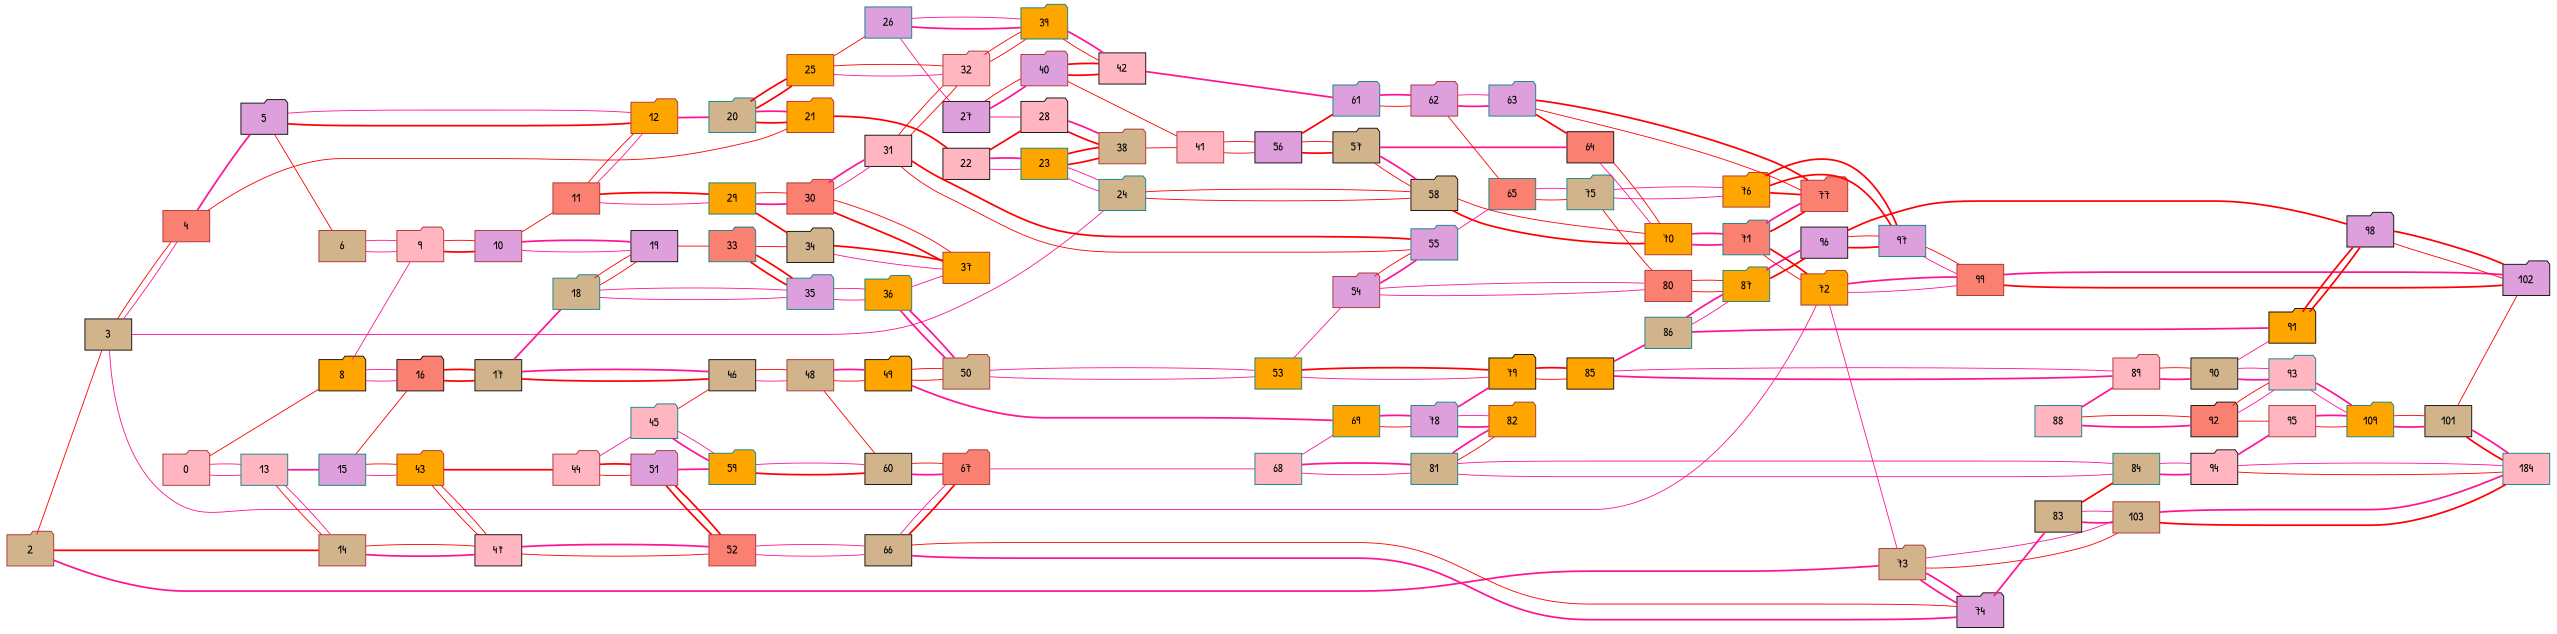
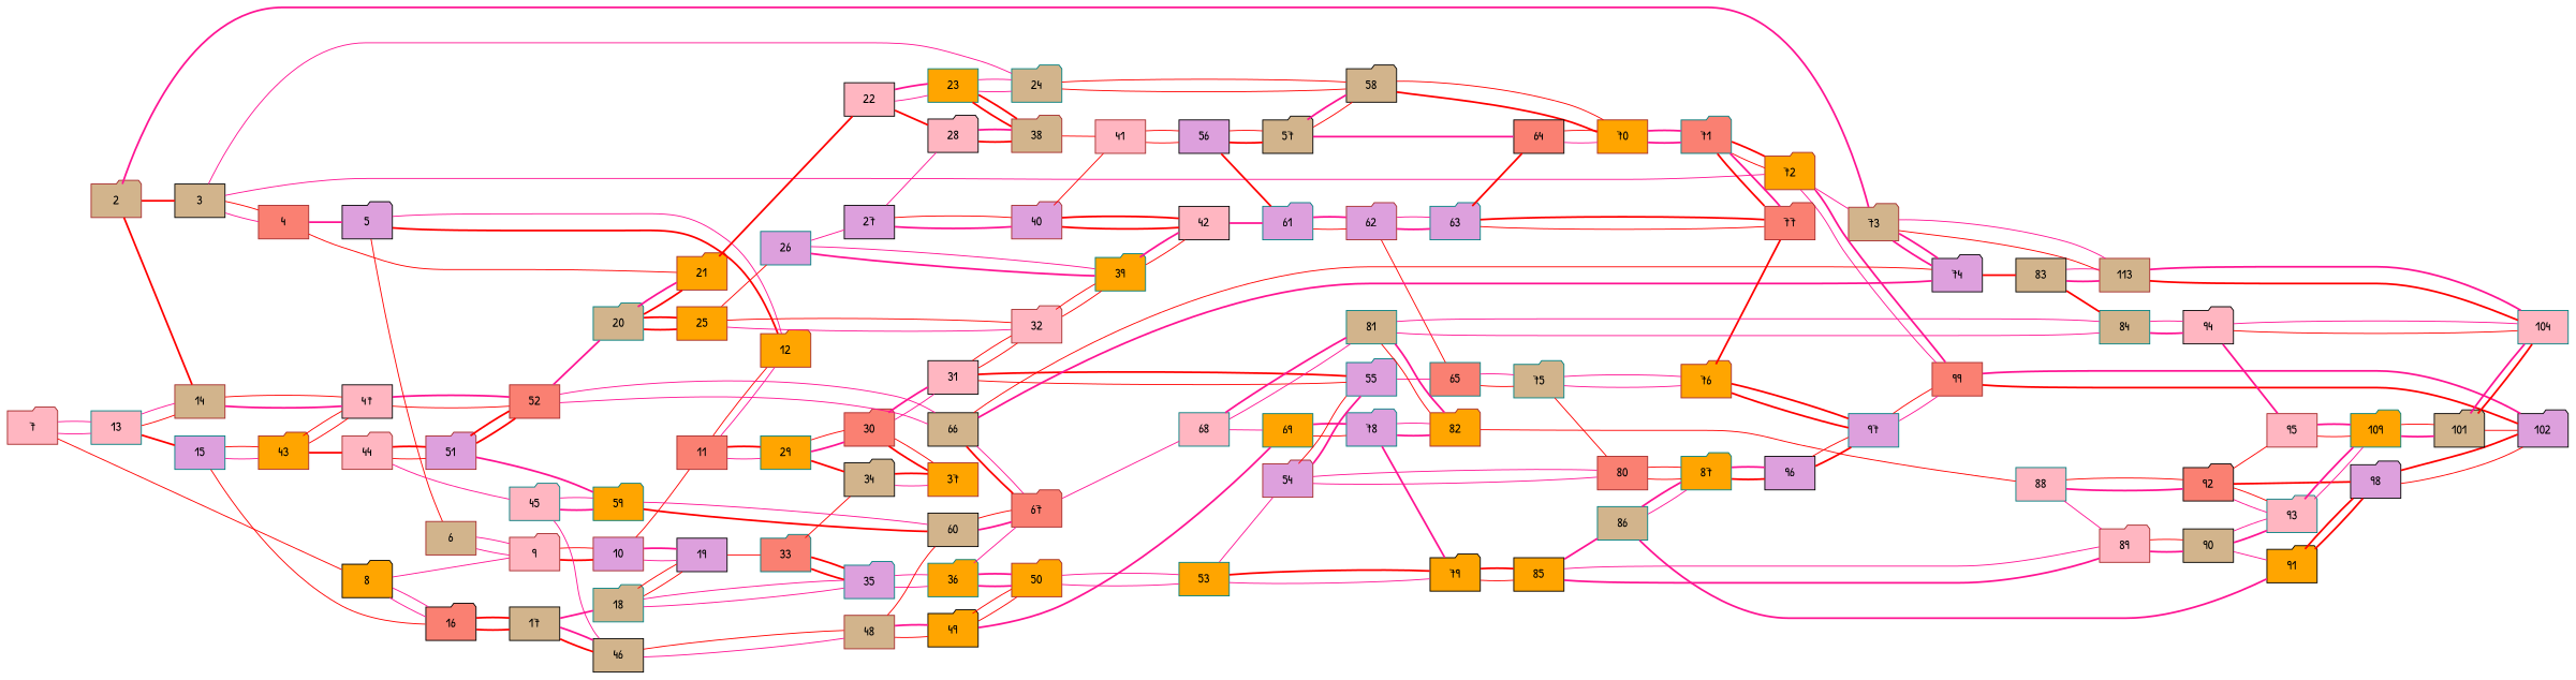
  graph {
    fontname="Patrick Hand"
    rankdir=LR
    node [color=brown fillcolor=tan fontname="Patrick Hand" shape=folder style=filled]
    edge [color=deeppink fontname="Patrick Hand" style=solid]
    3 [color=black shape=box]
    2
    14 [shape=box]
    73
-   7 [fillcolor=lightpink label=0]
+   7 [fillcolor=lightpink]
    8 [color=black fillcolor=orange]
    13 [color=teal fillcolor=lightpink shape=box]
    4 [fillcolor=salmon shape=box]
    24 [color=teal]
    72 [fillcolor=orange]
    47 [color=black fillcolor=lightpink shape=box]
    74 [color=black fillcolor=plum]
-   103 [shape=box]
+   103 [shape=box label=113]
    5 [color=black fillcolor=plum]
    21 [fillcolor=orange]
    58 [color=black]
    99 [fillcolor=salmon shape=box]
    6 [shape=box]
    12 [fillcolor=orange]
    22 [color=black fillcolor=lightpink shape=box]
    9 [fillcolor=lightpink]
    20 [color=teal]
    10 [fillcolor=plum shape=box]
    16 [color=black fillcolor=salmon]
    15 [color=teal fillcolor=plum shape=box]
    17 [color=black shape=box]
    11 [fillcolor=salmon shape=box]
    19 [color=black fillcolor=plum shape=box]
    29 [color=teal fillcolor=orange shape=box]
    33 [color=teal fillcolor=salmon]
    30 [fillcolor=salmon]
    34 [color=black]
    25 [fillcolor=orange shape=box]
    43 [fillcolor=orange]
    52 [fillcolor=salmon shape=box]
    44 [fillcolor=lightpink]
    18 [color=teal]
    46 [color=black shape=box]
    35 [color=teal fillcolor=plum]
    48 [shape=box]
    36 [color=teal fillcolor=orange]
    26 [color=teal fillcolor=plum shape=box]
    32 [fillcolor=lightpink]
    23 [color=teal fillcolor=orange shape=box]
    28 [color=black fillcolor=lightpink]
    38
    41 [fillcolor=lightpink shape=box]
    70 [fillcolor=orange shape=box]
    27 [color=black fillcolor=plum shape=box]
    39 [color=teal fillcolor=orange]
    40 [fillcolor=plum]
    42 [color=black fillcolor=lightpink shape=box]
    31 [color=black fillcolor=lightpink shape=box]
    37 [fillcolor=orange shape=box]
    55 [color=teal fillcolor=plum]
    65 [color=teal fillcolor=salmon shape=box]
-   50
+   50 [fillcolor=orange]
    53 [color=teal fillcolor=orange shape=box]
    56 [color=black fillcolor=plum shape=box]
    61 [color=teal fillcolor=plum]
    57 [color=black]
    62 [fillcolor=plum]
    45 [color=teal fillcolor=lightpink]
    51 [fillcolor=plum]
    59 [color=teal fillcolor=orange]
    60 [color=black shape=box]
    49 [color=black fillcolor=orange]
    66 [color=black shape=box]
    69 [color=teal fillcolor=orange shape=box]
    67 [fillcolor=salmon]
    78 [color=teal fillcolor=plum]
    54 [fillcolor=plum]
    79 [color=black fillcolor=orange]
    80 [fillcolor=salmon shape=box]
    85 [color=black fillcolor=orange shape=box]
    87 [color=teal fillcolor=orange]
    75 [color=teal]
    64 [color=black fillcolor=salmon shape=box]
    71 [color=teal fillcolor=salmon]
    68 [color=teal fillcolor=lightpink shape=box]
    63 [color=teal fillcolor=plum]
    77 [fillcolor=salmon]
    76 [fillcolor=orange]
    83 [color=black shape=box]
    81 [color=teal shape=box]
    82 [fillcolor=orange]
    84 [color=teal shape=box]
    102 [color=black fillcolor=plum]
-   104 [color=teal fillcolor=lightpink shape=box label=184]
+   104 [color=teal fillcolor=lightpink shape=box]
    97 [color=teal fillcolor=plum shape=box]
    88 [color=teal fillcolor=lightpink shape=box]
    86 [color=teal shape=box]
    89 [fillcolor=lightpink]
    96 [color=black fillcolor=plum shape=box]
    94 [color=black fillcolor=lightpink]
    92 [color=black fillcolor=salmon]
    95 [fillcolor=lightpink shape=box]
    91 [color=black fillcolor=orange]
    90 [color=black shape=box]
    98 [color=black fillcolor=plum]
    93 [color=teal fillcolor=lightpink]
    n102 [color=teal fillcolor=orange label=109]
-   101 [color=black shape=box]
+   101 [color=black]
    3 -- 4
    3 -- 4 [color=red]
    3 -- 24
    3 -- 72
-   2 -- 3 [color=red]
+   2 -- 3 [color=red style=bold]
    2 -- 14 [color=red style=bold]
    2 -- 73 [style=bold]
    14 -- 47 [style=bold]
    14 -- 47 [color=red]
    73 -- 74 [style=bold]
    73 -- 74 [style=bold]
    73 -- 103 [color=red]
    73 -- 103
    7 -- 8 [color=red]
    7 -- 13
    7 -- 13
    8 -- 9
    8 -- 16
    8 -- 16
    13 -- 14 [color=red]
    13 -- 14
-   13 -- 15 [style=bold]
+   13 -- 15 [color=red style=bold]
    4 -- 5 [style=bold]
    4 -- 21 [color=red]
    24 -- 58 [color=red]
    24 -- 58 [color=red]
    72 -- 73
    72 -- 99
    72 -- 99 [style=bold]
    47 -- 52 [color=red]
    47 -- 52 [style=bold]
-   74 -- 83 [style=bold]
+   74 -- 83 [color=red style=bold]
    103 -- 104 [color=red style=bold]
    103 -- 104 [style=bold]
    5 -- 6 [color=red]
    5 -- 12 [color=red style=bold]
    5 -- 12
    21 -- 22 [color=red style=bold]
    58 -- 70 [color=red style=bold]
    58 -- 70 [color=red]
    99 -- 102 [color=red style=bold]
    99 -- 102 [style=bold]
    6 -- 9
    6 -- 9
-   12 -- 20 [style=bold]
+   52 -- 20 [style=bold]
    22 -- 23
    22 -- 23 [style=bold]
    22 -- 28 [color=red style=bold]
    9 -- 10 [color=red style=bold]
    9 -- 10 [color=red]
    20 -- 21 [color=red style=bold]
    20 -- 21 [style=bold]
    20 -- 25 [color=red style=bold]
    20 -- 25 [color=red style=bold]
    10 -- 11 [color=red]
    10 -- 19
    10 -- 19 [style=bold]
    16 -- 17 [color=red style=bold]
    16 -- 17 [color=red style=bold]
    15 -- 16 [color=red]
    15 -- 43
    15 -- 43 [color=red]
    17 -- 18 [style=bold]
    17 -- 46 [color=red style=bold]
    17 -- 46 [style=bold]
    11 -- 12
    11 -- 12 [color=red]
    11 -- 29
    11 -- 29 [color=red style=bold]
    19 -- 33 [color=red]
    29 -- 30 [style=bold]
    29 -- 30 [color=red]
    29 -- 34 [color=red style=bold]
    33 -- 34 [color=red]
    33 -- 35 [color=red style=bold]
    33 -- 35 [color=red style=bold]
    30 -- 31
    30 -- 31 [style=bold]
    30 -- 37 [color=red style=bold]
    30 -- 37 [color=red]
    34 -- 37
    34 -- 37 [color=red style=bold]
    25 -- 26 [color=red]
    25 -- 32
    25 -- 32 [color=red]
    43 -- 47 [color=red]
    43 -- 47 [color=red]
    43 -- 44 [color=red style=bold]
    52 -- 66
    52 -- 66
    44 -- 45
    44 -- 51 [color=red]
    44 -- 51 [color=red style=bold]
    18 -- 19 [color=red]
    18 -- 19 [color=red]
    18 -- 35
    18 -- 35
    46 -- 48
    46 -- 48 [color=red]
    35 -- 36
    35 -- 36
    48 -- 60 [color=red]
    48 -- 49 [color=red]
    48 -- 49 [style=bold]
-   36 -- 37
+   36 -- 67
    36 -- 50 [style=bold]
    36 -- 50 [style=bold]
    26 -- 27
    26 -- 39 [style=bold]
    26 -- 39
    32 -- 39 [color=red]
    32 -- 39 [color=red]
    23 -- 24
    23 -- 24
    23 -- 38 [color=red style=bold]
    23 -- 38 [color=red style=bold]
    28 -- 38 [color=red style=bold]
    28 -- 38 [style=bold]
    38 -- 41 [color=red]
    41 -- 56 [color=red]
    41 -- 56 [color=red]
    70 -- 71 [style=bold]
    70 -- 71 [style=bold]
    27 -- 28
    27 -- 40 [style=bold]
    27 -- 40 [color=red]
    39 -- 42 [color=red]
    39 -- 42 [style=bold]
    40 -- 41 [color=red]
    40 -- 42 [color=red style=bold]
    40 -- 42 [color=red style=bold]
    42 -- 61 [style=bold]
    31 -- 32 [color=red]
    31 -- 32 [color=red]
    31 -- 55 [color=red]
    31 -- 55 [color=red style=bold]
    55 -- 65
    65 -- 75 [color=red]
    65 -- 75
    50 -- 53
    50 -- 53
    53 -- 54
    53 -- 79
    53 -- 79 [color=red style=bold]
    56 -- 61 [color=red style=bold]
    56 -- 57 [color=red style=bold]
    56 -- 57 [color=red]
    61 -- 62 [color=red]
    61 -- 62 [style=bold]
    57 -- 58 [color=red]
    57 -- 58 [style=bold]
    57 -- 64 [style=bold]
    62 -- 65 [color=red]
    62 -- 63 [style=bold]
    62 -- 63
-   45 -- 46 [color=red]
+   45 -- 46
    45 -- 59 [style=bold]
    45 -- 59
    51 -- 52 [color=red style=bold]
    51 -- 52 [color=red style=bold]
    51 -- 59 [style=bold]
    59 -- 60 [color=red style=bold]
    59 -- 60
    60 -- 67 [style=bold]
    60 -- 67 [color=red]
    49 -- 50 [color=red]
    49 -- 50 [color=red]
    49 -- 69 [style=bold]
    66 -- 74 [style=bold]
    66 -- 74 [color=red]
    66 -- 67 [color=red style=bold]
    66 -- 67
    69 -- 78 [color=red]
    69 -- 78 [style=bold]
    67 -- 68
    78 -- 79 [style=bold]
    78 -- 82 [style=bold]
    78 -- 82
    54 -- 55 [style=bold]
    54 -- 55 [color=red]
    54 -- 80
    54 -- 80
    79 -- 85 [color=red]
    79 -- 85 [color=red style=bold]
    80 -- 87 [color=red]
    80 -- 87 [color=red]
    85 -- 86 [style=bold]
    85 -- 89 [style=bold]
    85 -- 89
    87 -- 96 [color=red style=bold]
    87 -- 96 [style=bold]
    75 -- 80 [color=red]
    75 -- 76
    75 -- 76
    64 -- 70
    64 -- 70 [color=red]
    71 -- 72 [color=red]
    71 -- 72 [color=red style=bold]
    71 -- 77 [color=red style=bold]
    71 -- 77 [style=bold]
    68 -- 69
    68 -- 81
    68 -- 81 [style=bold]
    63 -- 64 [color=red style=bold]
    63 -- 77 [color=red]
    63 -- 77 [color=red style=bold]
    76 -- 77 [color=red style=bold]
    76 -- 97 [color=red style=bold]
    76 -- 97 [color=red style=bold]
    83 -- 103 [style=bold]
    83 -- 103
    83 -- 84 [color=red style=bold]
    81 -- 82 [color=red]
    81 -- 82 [style=bold]
    81 -- 84
    81 -- 84
+   82 -- 88 [color=red]
    84 -- 94 [style=bold]
    84 -- 94
    97 -- 99
    97 -- 99 [color=red]
-   88 -- 89 [style=bold]
+   88 -- 89
    88 -- 92 [style=bold]
    88 -- 92 [color=red]
    86 -- 87
    86 -- 87 [style=bold]
    86 -- 91 [style=bold]
    89 -- 90 [style=bold]
    89 -- 90 [color=red]
    96 -- 97 [color=red style=bold]
    96 -- 97 [color=red]
-   96 -- 98 [color=red style=bold]
+   92 -- 98 [color=red style=bold]
    94 -- 104 [color=red]
    94 -- 104
    94 -- 95 [style=bold]
    92 -- 95 [color=red]
    92 -- 93
    92 -- 93 [color=red]
    95 -- n102 [color=red]
    95 -- n102 [style=bold]
    91 -- 98 [color=red style=bold]
    91 -- 98 [color=red style=bold]
    90 -- 91
    90 -- 93 [style=bold]
    90 -- 93
    98 -- 102 [color=red]
    98 -- 102 [color=red style=bold]
    93 -- n102
    93 -- n102 [style=bold]
    n102 -- 101 [style=bold]
    n102 -- 101 [color=red]
    101 -- 102 [color=red]
    101 -- 104 [color=red style=bold]
    101 -- 104 [style=bold]
  }
